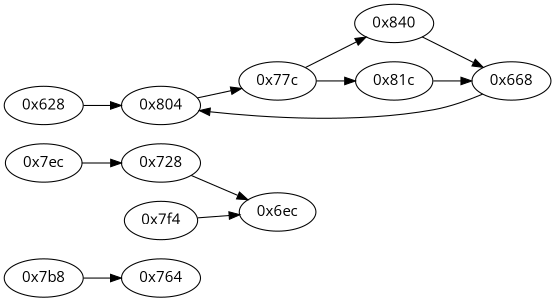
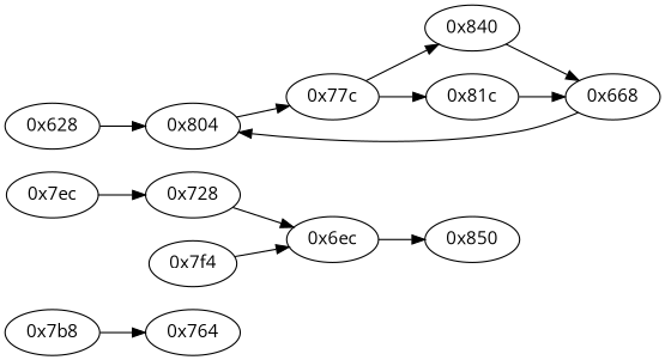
  strict digraph {
    fontname="Open Sans"
    rankdir=LR
    node [fontname="Open Sans" opcode="[u'mov', u'bl', u'ldr', u'b']"]
    edge [fontname="Open Sans"]
    "0x764" [opcode="[u'ldrb', u'ldr', u'b']"]
    "0x7ec" [opcode="[u'ldr', u'b']"]
    "0x728"
    "0x6ec" [opcode="[u'ldr', u'cmp', u'mov', u'mov', u'b']"]
+   "0x850" [opcode="[u'mov', u'sub', u'pop']"]
    "0x804" [opcode="[u'ldr', u'ldr', u'ldrb', u'strb', u'ldr', u'b']"]
    "0x77c" [opcode="[u'ldrb', u'str', u'ldr', u'ldr', u'ldr', u'cmp', u'mov', u'b']"]
    "0x840"
    "0x81c" [opcode="[u'mov', u'bl', u'ldr', u'ldr', u'smull', u'add', u'str', u'ldr', u'b']"]
    "0x668" [opcode="[u'ldr', u'cmp', u'mov', u'mov']"]
    "0x7b8" [opcode="[u'ldr', u'lsl', u'strb', u'ldr', u'b']"]
    "0x7f4"
    "0x628" [opcode="[u'push', u'add', u'sub', u'ldr', u'add', u'ldr', u'ldr', u'ldr', u'add', u'ldr', u'add', u'ldr', u'add', u'ldr', u'add', u'b']"]
    "0x7ec" -> "0x728"
    "0x728" -> "0x6ec"
+   "0x6ec" -> "0x850"
    "0x804" -> "0x77c"
    "0x77c" -> "0x840"
    "0x77c" -> "0x81c"
    "0x840" -> "0x668"
    "0x81c" -> "0x668"
    "0x668" -> "0x804"
    "0x7b8" -> "0x764"
    "0x7f4" -> "0x6ec"
    "0x628" -> "0x804"
  }
